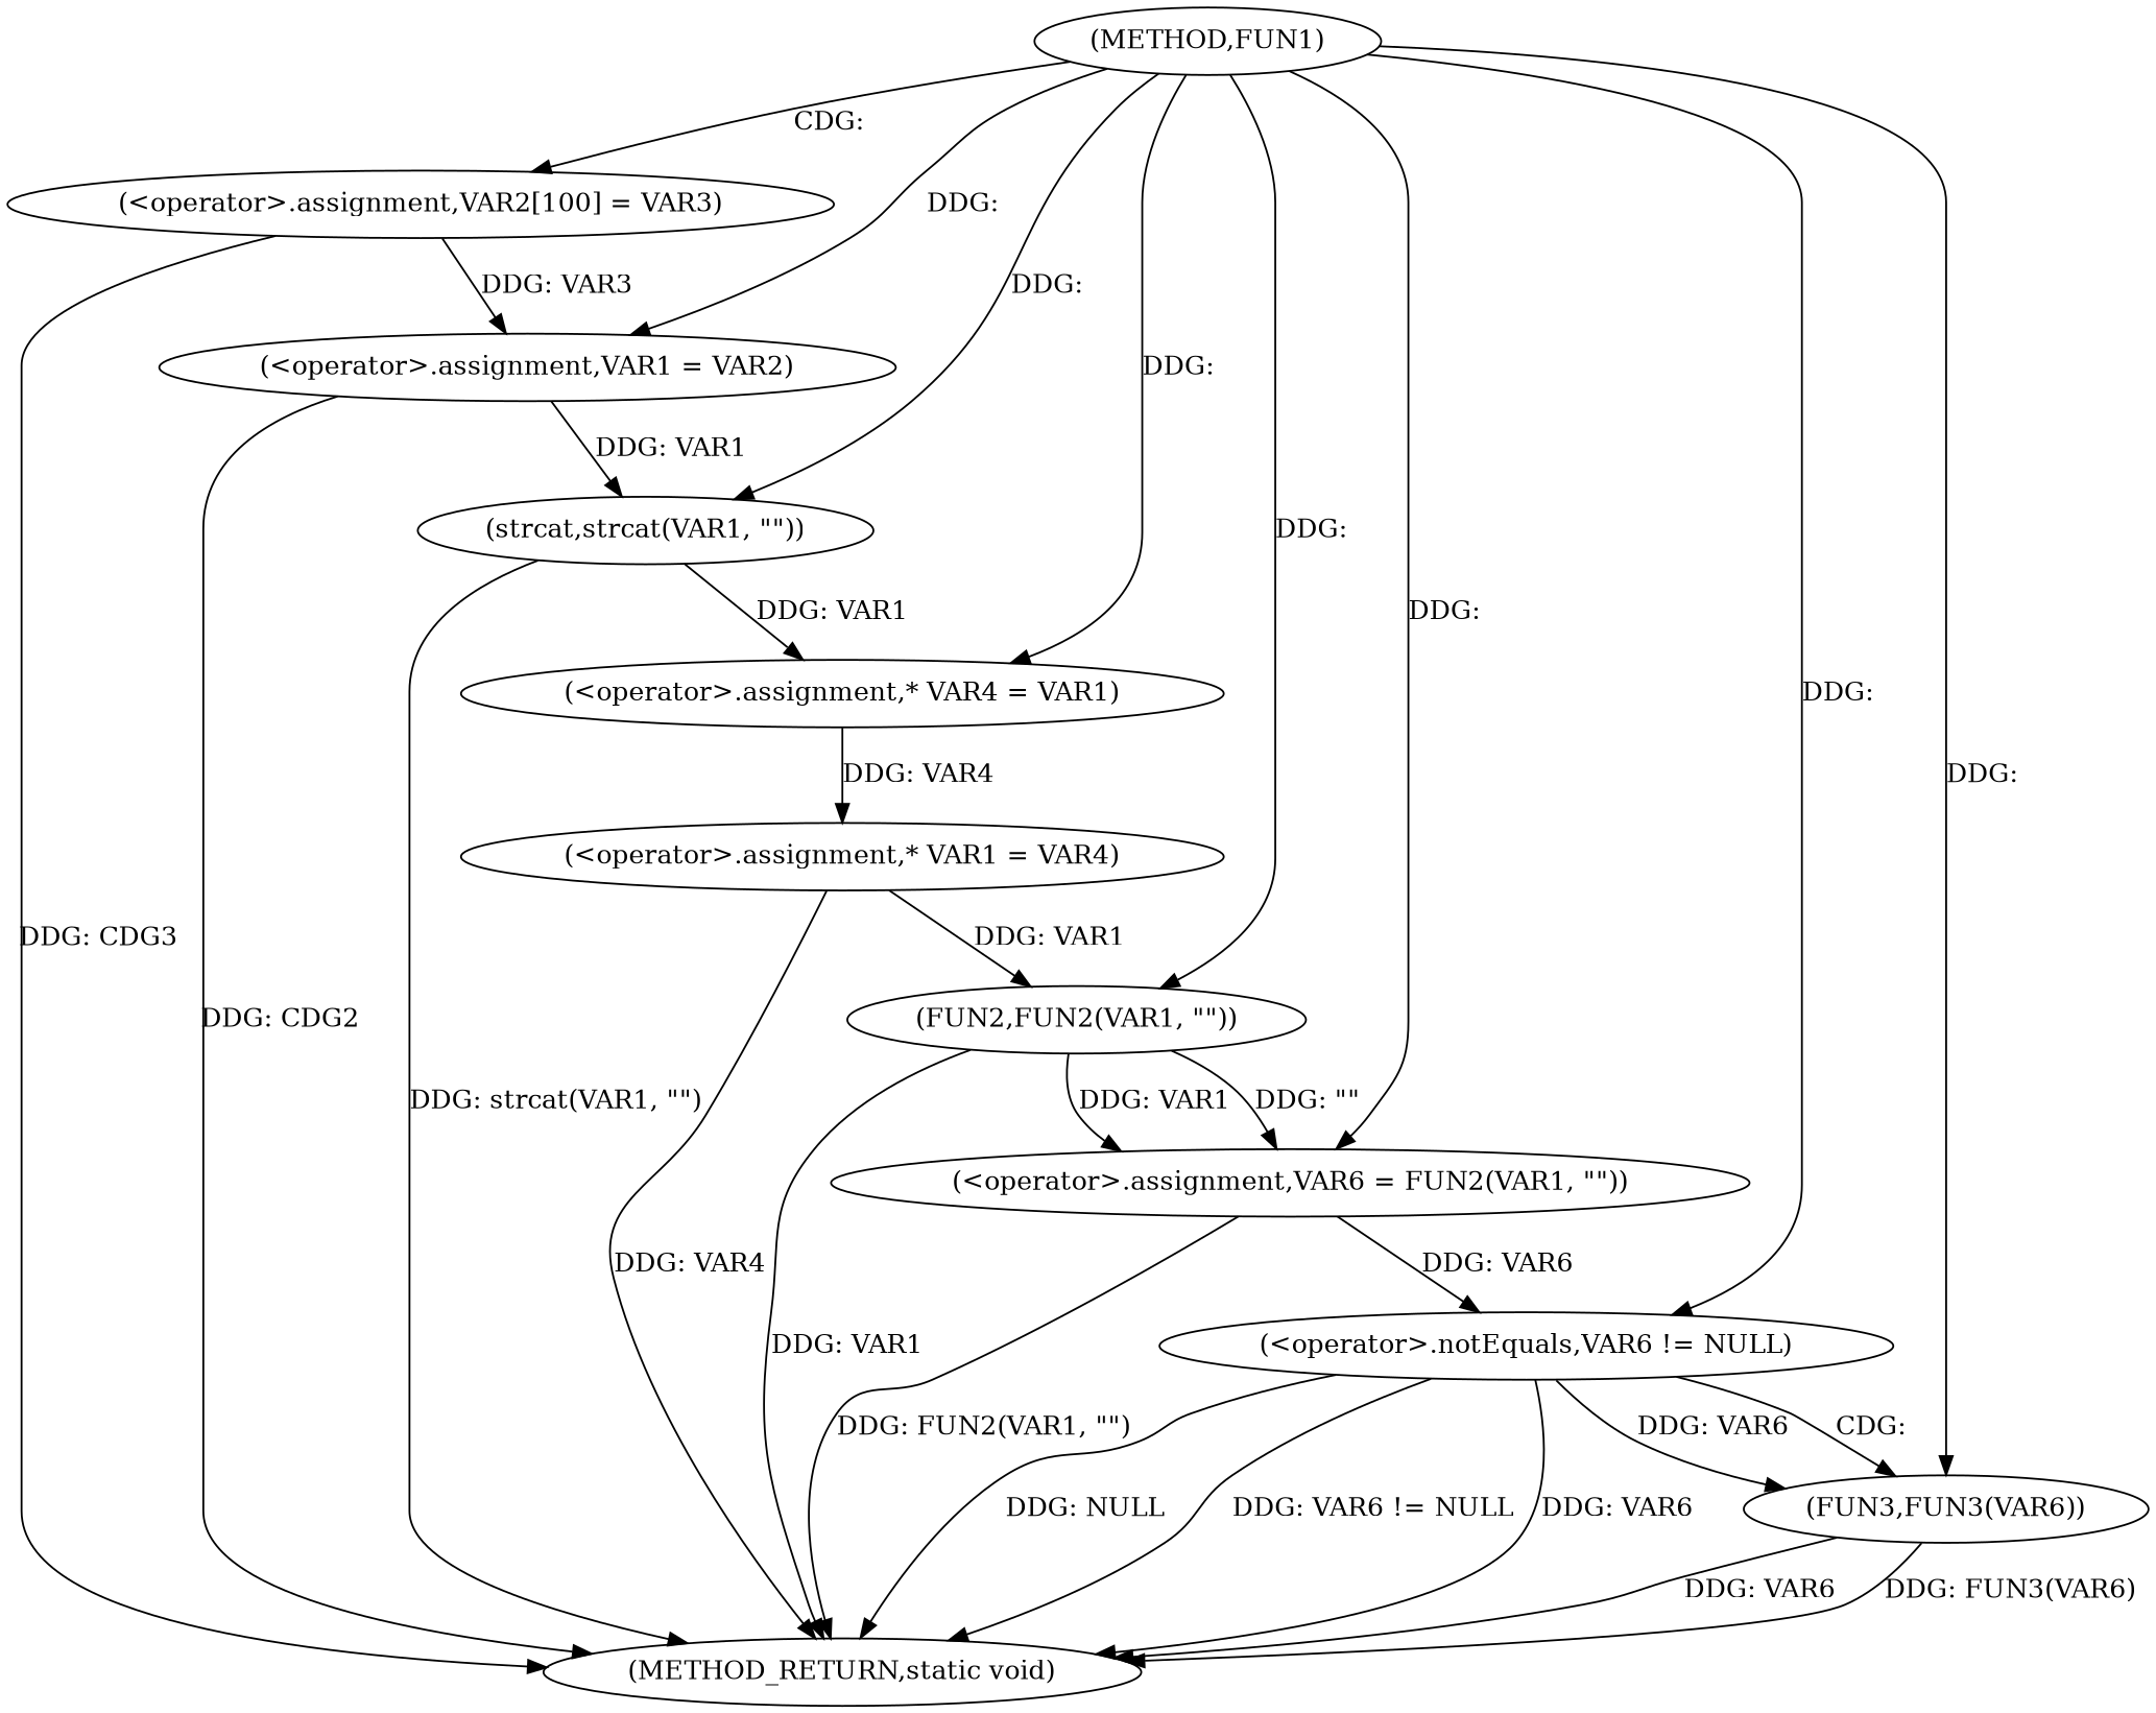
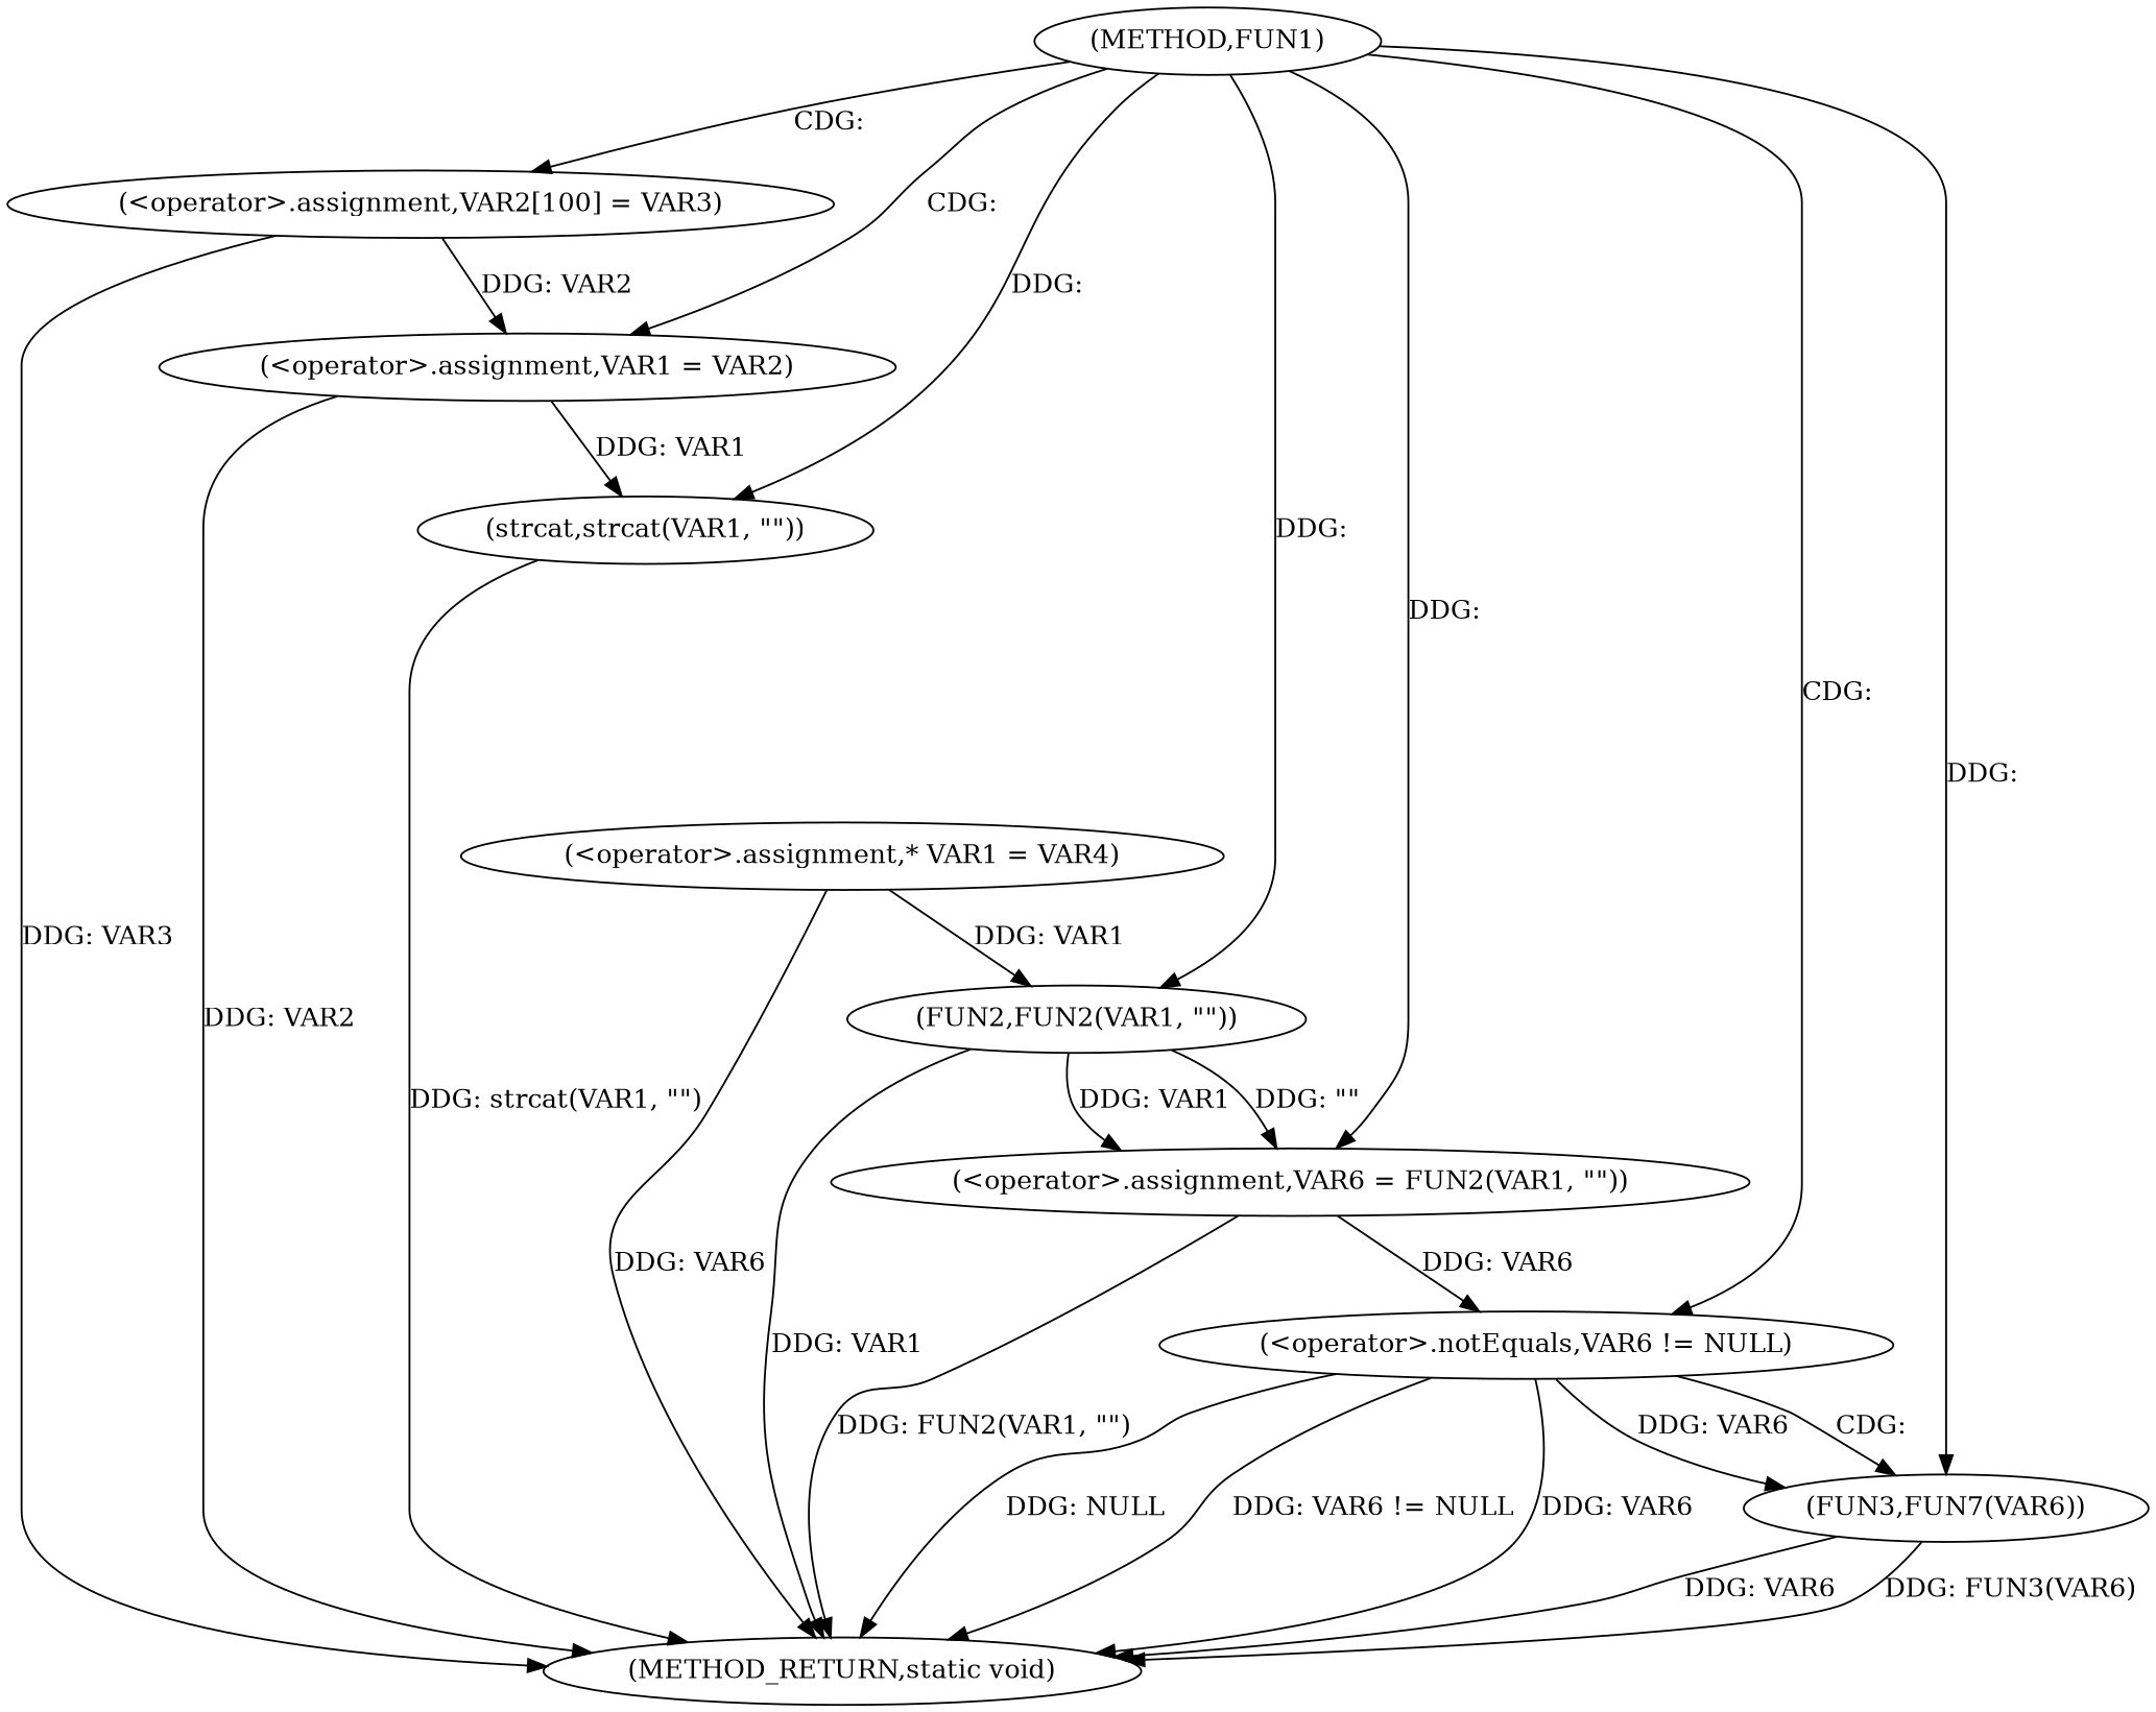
  digraph {
    n1 [label="(METHOD,FUN1)"]
    n2 [label="(<operator>.assignment,VAR2[100] = VAR3)"]
    n3 [label="(<operator>.assignment,VAR1 = VAR2)"]
    n4 [label="(strcat,strcat(VAR1, \"\"))"]
-   n5 [label="(<operator>.assignment,* VAR4 = VAR1)"]
    n6 [label="(<operator>.assignment,VAR6 = FUN2(VAR1, \"\"))"]
    n7 [label="(FUN2,FUN2(VAR1, \"\"))"]
    n8 [label="(<operator>.notEquals,VAR6 != NULL)"]
-   n9 [label="(FUN3,FUN3(VAR6))"]
+   n9 [label="(FUN3,FUN7(VAR6))"]
    n10 [label="(METHOD_RETURN,static void)"]
    n11 [label="(<operator>.assignment,* VAR1 = VAR4)"]
    n1 -> n2 [label="CDG: "]
-   n1 -> n3 [label="DDG: "]
+   n1 -> n3 [label="CDG: "]
    n1 -> n4 [label="DDG: "]
-   n1 -> n5 [label="DDG: "]
    n1 -> n6 [label="DDG: "]
    n1 -> n7 [label="DDG: "]
-   n1 -> n8 [label="DDG: "]
+   n1 -> n8 [label="CDG: "]
    n1 -> n9 [label="DDG: "]
-   n2 -> n3 [label="DDG: VAR3"]
-   n2 -> n10 [label="DDG: CDG3"]
+   n2 -> n3 [label="DDG: VAR2"]
+   n2 -> n10 [label="DDG: VAR3"]
    n3 -> n4 [label="DDG: VAR1"]
-   n3 -> n10 [label="DDG: CDG2"]
-   n4 -> n5 [label="DDG: VAR1"]
+   n3 -> n10 [label="DDG: VAR2"]
    n4 -> n10 [label="DDG: strcat(VAR1, \"\")"]
-   n5 -> n11 [label="DDG: VAR4"]
    n6 -> n8 [label="DDG: VAR6"]
    n6 -> n10 [label="DDG: FUN2(VAR1, \"\")"]
    n7 -> n6 [label="DDG: VAR1"]
    n7 -> n6 [label="DDG: \"\""]
    n7 -> n10 [label="DDG: VAR1"]
    n8 -> n9 [label="DDG: VAR6"]
    n8 -> n9 [label="CDG: "]
    n8 -> n10 [label="DDG: NULL"]
    n8 -> n10 [label="DDG: VAR6 != NULL"]
    n8 -> n10 [label="DDG: VAR6"]
    n9 -> n10 [label="DDG: FUN3(VAR6)"]
    n9 -> n10 [label="DDG: VAR6"]
    n11 -> n7 [label="DDG: VAR1"]
-   n11 -> n10 [label="DDG: VAR4"]
+   n11 -> n10 [label="DDG: VAR6"]
  }
